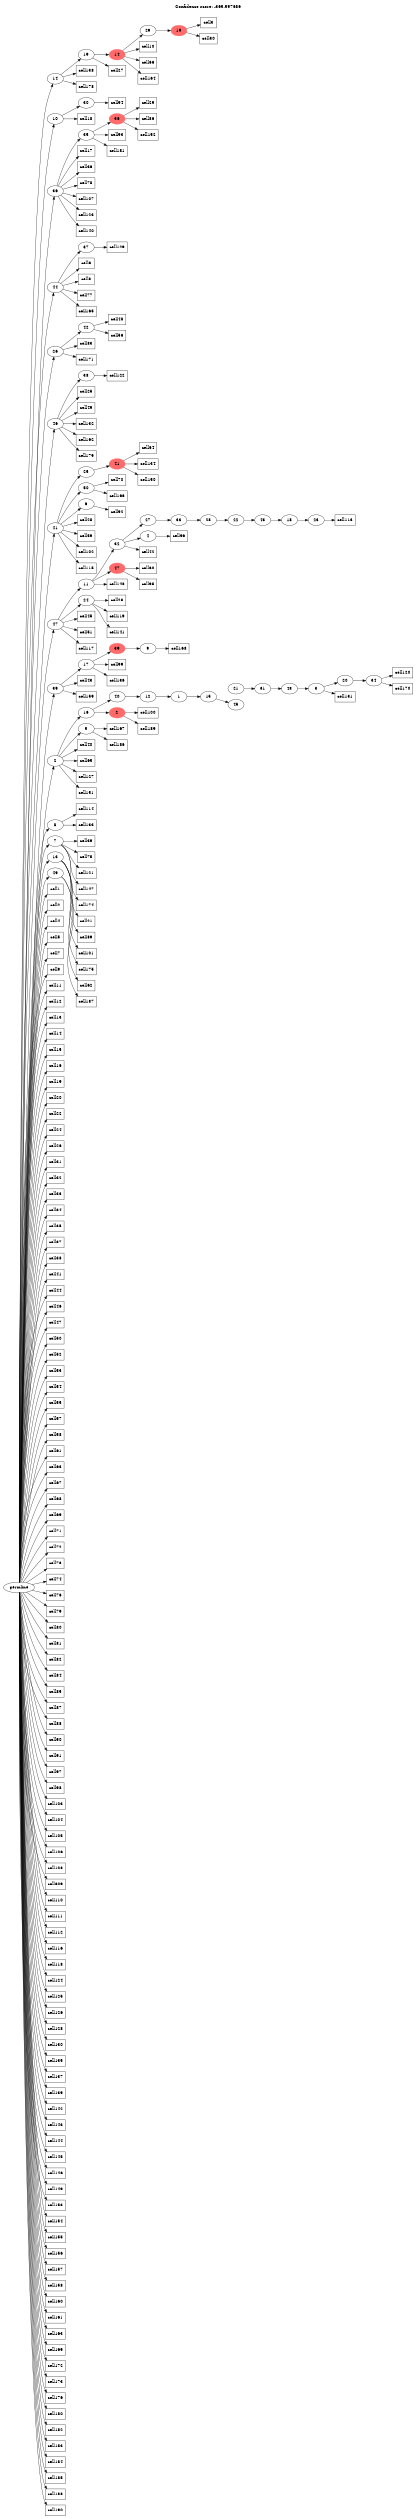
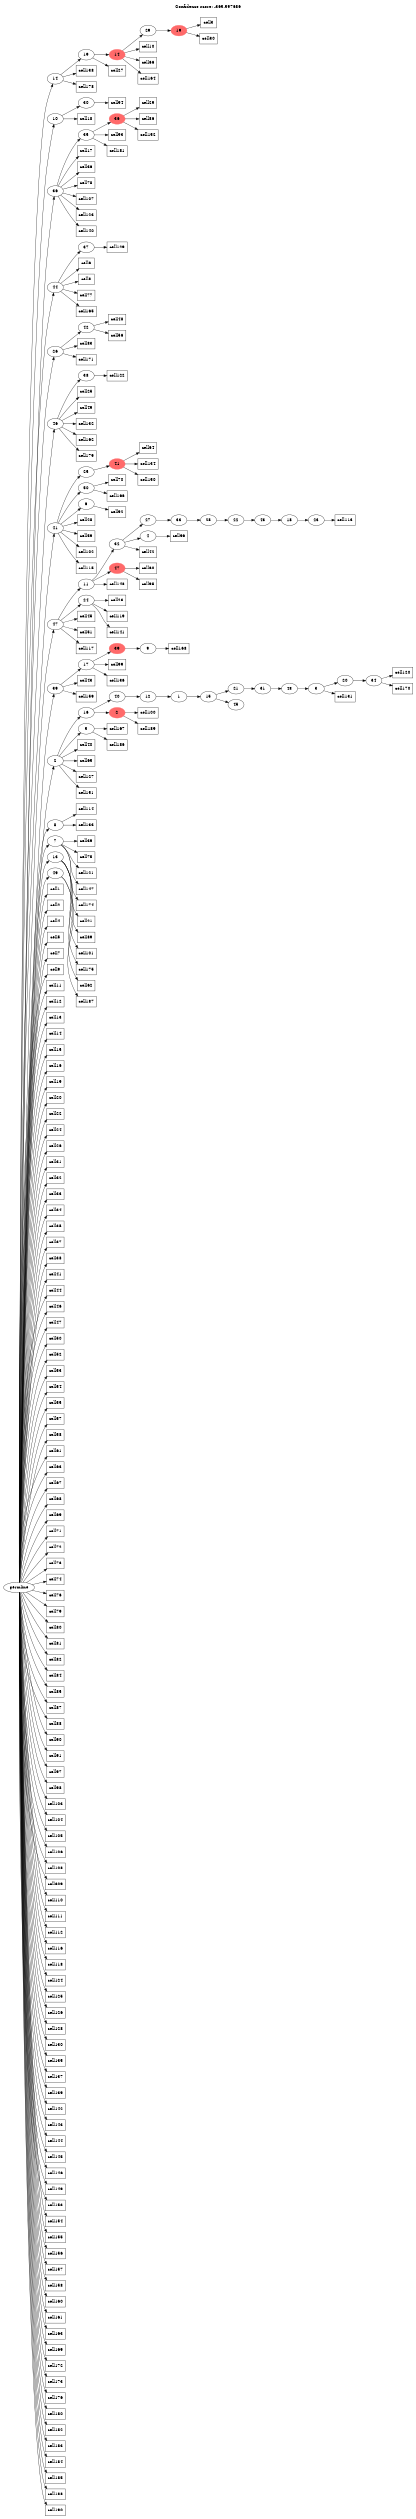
  digraph {
    label="Confidence score: -365.597686"
    labelloc=t
    rankdir=LR
    node [shape=box]
    n1 [label=29 shape=""]
    n2 [color=indianred1 label=19 style=filled shape=""]
    cell3
    cell30
    n5 [color=indianred1 label=14 style=filled shape=""]
    cell10
    cell66
    cell164
    n9 [label=19 shape=""]
    cell27
    n11 [label=14 shape=""]
    cell138
    cell178
    n14 [label=10 shape=""]
    n15 [label=30 shape=""]
    cell18
    cell94
    n18 [label=35 shape=""]
    n19 [color=indianred1 label=36 style=filled shape=""]
    cell93
    cell181
    cell29
    cell86
    cell152
    n25 [label=36 shape=""]
    cell17
    cell36
    cell78
    cell107
    cell123
    cell140
    n32 [label=44 shape=""]
    n33 [label=37 shape=""]
    cell6
    cell8
    cell77
    cell165
    cell129
    n39 [label=26 shape=""]
    n40 [label=42 shape=""]
    cell83
    cell171
    cell48
    cell56
    n45 [label=46 shape=""]
    n46 [label=38 shape=""]
    cell25
    cell49
    cell132
    cell162
    cell179
    cell122
    n53 [label=25 shape=""]
    n54 [color=indianred1 label=41 style=filled shape=""]
    cell64
    cell134
    cell150
    n58 [label=41 shape=""]
    n59 [label=50 shape=""]
    n60 [label=6 shape=""]
    cell28
    cell59
    cell102
    cell115
    cell70
    cell166
    cell92
    n68 [label=18 shape=""]
    n69 [label=23 shape=""]
    cell113
    n71 [label=43 shape=""]
    n72 [label=22 shape=""]
    n73 [label=28 shape=""]
    n74 [label=33 shape=""]
    n75 [label=27 shape=""]
    n76 [label=32 shape=""]
    n77 [label=4 shape=""]
    cell42
    cell96
    n80 [label=11 shape=""]
    n81 [color=indianred1 label=47 style=filled shape=""]
    cell148
    cell60
    cell95
    n85 [label=47 shape=""]
    n86 [label=24 shape=""]
    cell45
    cell51
    cell117
    cell23
    cell119
    cell141
    n93 [color=indianred1 label=39 style=filled shape=""]
    n94 [label=9 shape=""]
    cell168
    n96 [label=17 shape=""]
    cell99
    cell136
    n99 [label=39 shape=""]
    cell43
    cell159
    n102 [label=20 shape=""]
    n103 [label=34 shape=""]
    cell120
    cell170
    n106 [label=3 shape=""]
    cell131
    n108 [label=48 shape=""]
    n109 [label=31 shape=""]
    n110 [label=21 shape=""]
    n111 [label=15 shape=""]
    n112 [label=45 shape=""]
    n113 [label=1 shape=""]
    n114 [label=12 shape=""]
    n115 [label=40 shape=""]
    n116 [label=16 shape=""]
    n117 [color=indianred1 label=2 style=filled shape=""]
    cell100
    cell189
    n120 [label=2 shape=""]
    n121 [label=5 shape=""]
    cell40
    cell65
    cell127
    cell151
    cell167
    cell186
    n128 [label=germline shape=""]
    n129 [label=8 shape=""]
    n130 [label=7 shape=""]
    n131 [label=13 shape=""]
    n132 [label=49 shape=""]
    cell1
    cell2
    cell4
    cell5
    cell7
    cell9
    cell11
    cell12
    cell13
    cell14
    cell15
    cell16
    cell19
    cell20
    cell22
    cell24
    cell26
    cell31
    cell32
    cell33
    cell34
    cell35
    cell37
    cell38
    cell41
    cell44
    cell46
    cell47
    cell50
    cell52
    cell53
    cell54
    cell55
    cell57
    cell58
    cell61
    cell63
    cell67
    cell68
    cell69
    cell71
    cell72
    cell73
    cell74
    cell76
    cell79
    cell80
    cell81
    cell82
    cell84
    cell85
    cell87
    cell88
    cell90
    cell91
    cell97
    cell98
    cell103
    cell104
    cell105
    cell106
    cell108
    n195 [label=cell309]
    cell110
    cell111
    cell112
    cell116
    cell118
    cell124
    cell125
    cell126
    cell128
    cell130
    cell135
    cell137
    cell139
    cell142
    cell143
    cell144
    cell145
    cell146
    cell149
    cell153
    cell154
    cell155
    cell156
    cell157
    cell158
    cell160
    cell161
    cell163
    cell169
    cell172
    cell173
    cell176
    cell180
    cell182
    cell183
    cell184
    cell185
    cell188
    cell190
    cell114
    cell133
    cell39
    cell75
    cell121
    cell147
    cell174
    cell21
    cell89
    cell101
    cell175
    cell62
    cell187
    n1 -> n2
    n2 -> cell3
    n2 -> cell30
    n5 -> n1
    n5 -> cell10
    n5 -> cell66
    n5 -> cell164
    n9 -> n5
    n9 -> cell27
    n11 -> n9
    n11 -> cell138
    n11 -> cell178
    n14 -> n15
    n14 -> cell18
    n15 -> cell94
    n18 -> n19
    n18 -> cell93
    n18 -> cell181
    n19 -> cell29
    n19 -> cell86
    n19 -> cell152
    n25 -> n18
    n25 -> cell17
    n25 -> cell36
    n25 -> cell78
    n25 -> cell107
    n25 -> cell123
    n25 -> cell140
    n32 -> n33
    n32 -> cell6
    n32 -> cell8
    n32 -> cell77
    n32 -> cell165
    n33 -> cell129
    n39 -> n40
    n39 -> cell83
    n39 -> cell171
    n40 -> cell48
    n40 -> cell56
    n45 -> n46
    n45 -> cell25
    n45 -> cell49
    n45 -> cell132
    n45 -> cell162
    n45 -> cell179
    n46 -> cell122
    n53 -> n54
    n54 -> cell64
    n54 -> cell134
    n54 -> cell150
    n58 -> n53
    n58 -> n59
    n58 -> n60
    n58 -> cell28
    n58 -> cell59
    n58 -> cell102
    n58 -> cell115
    n59 -> cell70
    n59 -> cell166
    n60 -> cell92
    n68 -> n69
    n69 -> cell113
    n71 -> n68
    n72 -> n71
    n73 -> n72
    n74 -> n73
    n75 -> n74
    n76 -> n75
    n76 -> n77
    n76 -> cell42
    n77 -> cell96
    n80 -> n76
    n80 -> n81
    n80 -> cell148
    n81 -> cell60
    n81 -> cell95
    n85 -> n80
    n85 -> n86
    n85 -> cell45
    n85 -> cell51
    n85 -> cell117
    n86 -> cell23
    n86 -> cell119
    n86 -> cell141
    n93 -> n94
    n94 -> cell168
    n96 -> n93
    n96 -> cell99
    n96 -> cell136
    n99 -> n96
    n99 -> cell43
    n99 -> cell159
    n102 -> n103
    n103 -> cell120
    n103 -> cell170
    n106 -> n102
    n106 -> cell131
    n108 -> n106
    n109 -> n108
    n110 -> n109
+   n111 -> n110
    n111 -> n112
    n113 -> n111
    n114 -> n113
    n115 -> n114
    n116 -> n115
    n116 -> n117
    n117 -> cell100
    n117 -> cell189
    n120 -> n116
    n120 -> n121
    n120 -> cell40
    n120 -> cell65
    n120 -> cell127
    n120 -> cell151
    n121 -> cell167
    n121 -> cell186
    n128 -> n11
    n128 -> n14
    n128 -> n25
    n128 -> n32
    n128 -> n39
    n128 -> n45
    n128 -> n58
    n128 -> n85
    n128 -> n99
    n128 -> n120
    n128 -> n129
    n128 -> n130
    n128 -> n131
    n128 -> n132
    n128 -> cell1
    n128 -> cell2
    n128 -> cell4
    n128 -> cell5
    n128 -> cell7
    n128 -> cell9
    n128 -> cell11
    n128 -> cell12
    n128 -> cell13
    n128 -> cell14
    n128 -> cell15
    n128 -> cell16
    n128 -> cell19
    n128 -> cell20
    n128 -> cell22
    n128 -> cell24
    n128 -> cell26
    n128 -> cell31
    n128 -> cell32
    n128 -> cell33
    n128 -> cell34
    n128 -> cell35
    n128 -> cell37
    n128 -> cell38
    n128 -> cell41
    n128 -> cell44
    n128 -> cell46
    n128 -> cell47
    n128 -> cell50
    n128 -> cell52
    n128 -> cell53
    n128 -> cell54
    n128 -> cell55
    n128 -> cell57
    n128 -> cell58
    n128 -> cell61
    n128 -> cell63
    n128 -> cell67
    n128 -> cell68
    n128 -> cell69
    n128 -> cell71
    n128 -> cell72
    n128 -> cell73
    n128 -> cell74
    n128 -> cell76
    n128 -> cell79
    n128 -> cell80
    n128 -> cell81
    n128 -> cell82
    n128 -> cell84
    n128 -> cell85
    n128 -> cell87
    n128 -> cell88
    n128 -> cell90
    n128 -> cell91
    n128 -> cell97
    n128 -> cell98
    n128 -> cell103
    n128 -> cell104
    n128 -> cell105
    n128 -> cell106
    n128 -> cell108
    n128 -> n195
    n128 -> cell110
    n128 -> cell111
    n128 -> cell112
    n128 -> cell116
    n128 -> cell118
    n128 -> cell124
    n128 -> cell125
    n128 -> cell126
    n128 -> cell128
    n128 -> cell130
    n128 -> cell135
    n128 -> cell137
    n128 -> cell139
    n128 -> cell142
    n128 -> cell143
    n128 -> cell144
    n128 -> cell145
    n128 -> cell146
    n128 -> cell149
    n128 -> cell153
    n128 -> cell154
    n128 -> cell155
    n128 -> cell156
    n128 -> cell157
    n128 -> cell158
    n128 -> cell160
    n128 -> cell161
    n128 -> cell163
    n128 -> cell169
    n128 -> cell172
    n128 -> cell173
    n128 -> cell176
    n128 -> cell180
    n128 -> cell182
    n128 -> cell183
    n128 -> cell184
    n128 -> cell185
    n128 -> cell188
    n128 -> cell190
    n129 -> cell114
    n129 -> cell133
    n130 -> cell39
    n130 -> cell75
    n130 -> cell121
    n130 -> cell147
    n130 -> cell174
    n131 -> cell21
    n131 -> cell89
    n131 -> cell101
    n131 -> cell175
    n132 -> cell62
    n132 -> cell187
  }
